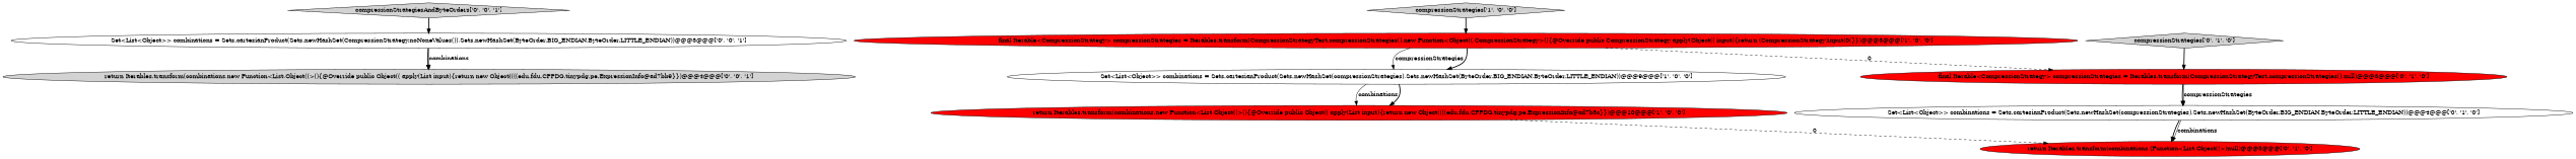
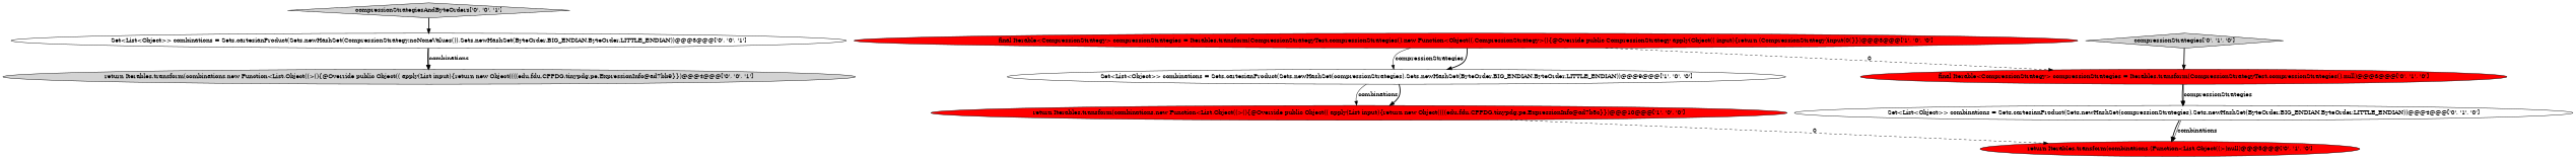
  digraph {
    node [fillcolor=lightgray shape=ellipse style=filled]
    edge [style=bold]
    n1 [label="compressionStrategiesAndByteOrders['0', '0', '1']" shape=diamond]
    n2 [fillcolor=white label="Set<List<Object>> combinations = Sets.cartesianProduct(Sets.newHashSet(CompressionStrategy.noNoneValues()),Sets.newHashSet(ByteOrder.BIG_ENDIAN,ByteOrder.LITTLE_ENDIAN))@@@3@@@['0', '0', '1']"]
    n3 [label="return Iterables.transform(combinations,new Function<List,Object((>(){@Override public Object(( apply(List input){return new Object((((edu.fdu.CPPDG.tinypdg.pe.ExpressionInfo@ad7bb9}})@@@4@@@['0', '0', '1']"]
    n4 [fillcolor=white label="Set<List<Object>> combinations = Sets.cartesianProduct(Sets.newHashSet(compressionStrategies),Sets.newHashSet(ByteOrder.BIG_ENDIAN,ByteOrder.LITTLE_ENDIAN))@@@9@@@['1', '0', '0']"]
    n5 [fillcolor=red label="return Iterables.transform(combinations,new Function<List,Object((>(){@Override public Object(( apply(List input){return new Object((((edu.fdu.CPPDG.tinypdg.pe.ExpressionInfo@ad7b5c}})@@@10@@@['1', '0', '0']"]
    n6 [fillcolor=red label="final Iterable<CompressionStrategy> compressionStrategies = Iterables.transform(CompressionStrategyTest.compressionStrategies(),null)@@@3@@@['0', '1', '0']"]
    n7 [fillcolor=white label="Set<List<Object>> combinations = Sets.cartesianProduct(Sets.newHashSet(compressionStrategies),Sets.newHashSet(ByteOrder.BIG_ENDIAN,ByteOrder.LITTLE_ENDIAN))@@@4@@@['0', '1', '0']"]
    n8 [fillcolor=red label="return Iterables.transform(combinations,(Function<List,Object((>)null)@@@5@@@['0', '1', '0']"]
-   n9 [label="compressionStrategies['1', '0', '0']" shape=diamond]
    n10 [fillcolor=red label="final Iterable<CompressionStrategy> compressionStrategies = Iterables.transform(CompressionStrategyTest.compressionStrategies(),new Function<Object((,CompressionStrategy>(){@Override public CompressionStrategy apply(Object(( input){return (CompressionStrategy)input(0(}})@@@3@@@['1', '0', '0']"]
    n11 [label="compressionStrategies['0', '1', '0']" shape=diamond]
    n1 -> n2
    n2 -> n3
    n2 -> n3 [label=combinations style=solid]
    n4 -> n5 [label=combinations style=solid]
    n4 -> n5
    n5 -> n8 [label=0 style=dashed]
    n6 -> n7
    n6 -> n7 [label=compressionStrategies style=solid]
    n7 -> n8
    n7 -> n8 [label=combinations style=solid]
-   n9 -> n10
    n10 -> n4 [label=compressionStrategies style=solid]
    n10 -> n4
    n10 -> n6 [label=0 style=dashed]
    n11 -> n6
  }
